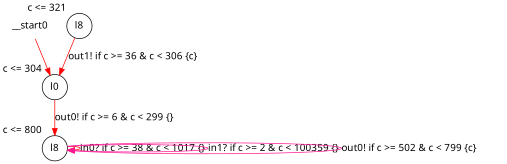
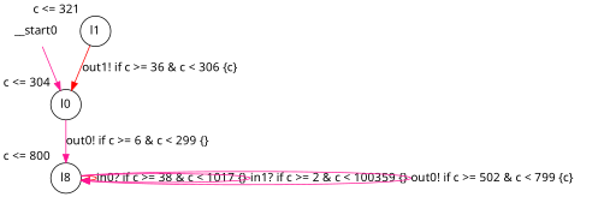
  digraph {
    fontname="Noto Sans"
    node [fontname="Noto Sans" shape=circle margin=0]
    edge [color=deeppink fontname="Noto Sans"]
    __start0 [shape=none margin=""]
    n2 [label=l0 xlabel="c <= 304"]
    n3 [label=l8 xlabel="c <= 800"]
-   n4 [label=l8 xlabel="c <= 321"]
-   __start0 -> n2 [color=red]
-   n2 -> n3 [color=red label="out0! if c >= 6 & c < 299 {} "]
+   n4 [label=l1 xlabel="c <= 321"]
+   __start0 -> n2
+   n2 -> n3 [label="out0! if c >= 6 & c < 299 {} "]
    n3 -> n3 [color=red label="in0? if c >= 38 & c < 1017 {} "]
    n3 -> n3 [label="in1? if c >= 2 & c < 100359 {} "]
    n3 -> n3 [label="out0! if c >= 502 & c < 799 {c} "]
    n4 -> n2 [color=red label="out1! if c >= 36 & c < 306 {c} "]
  }
